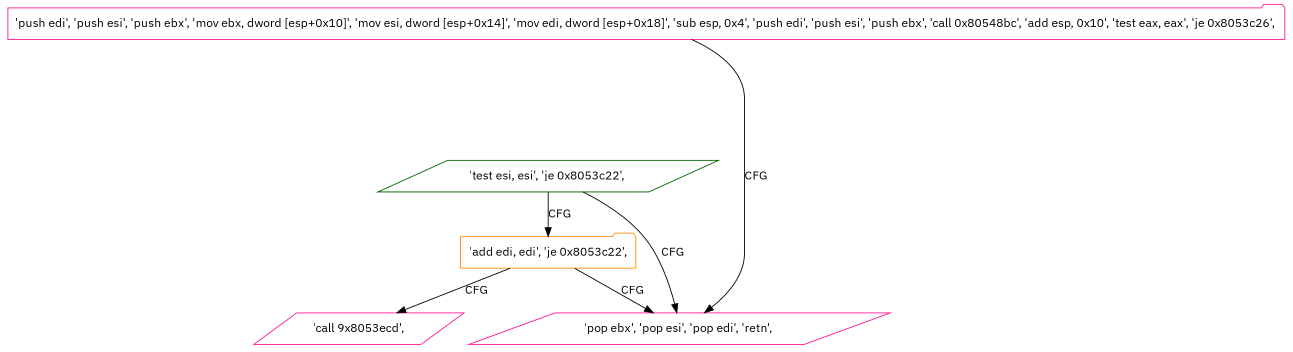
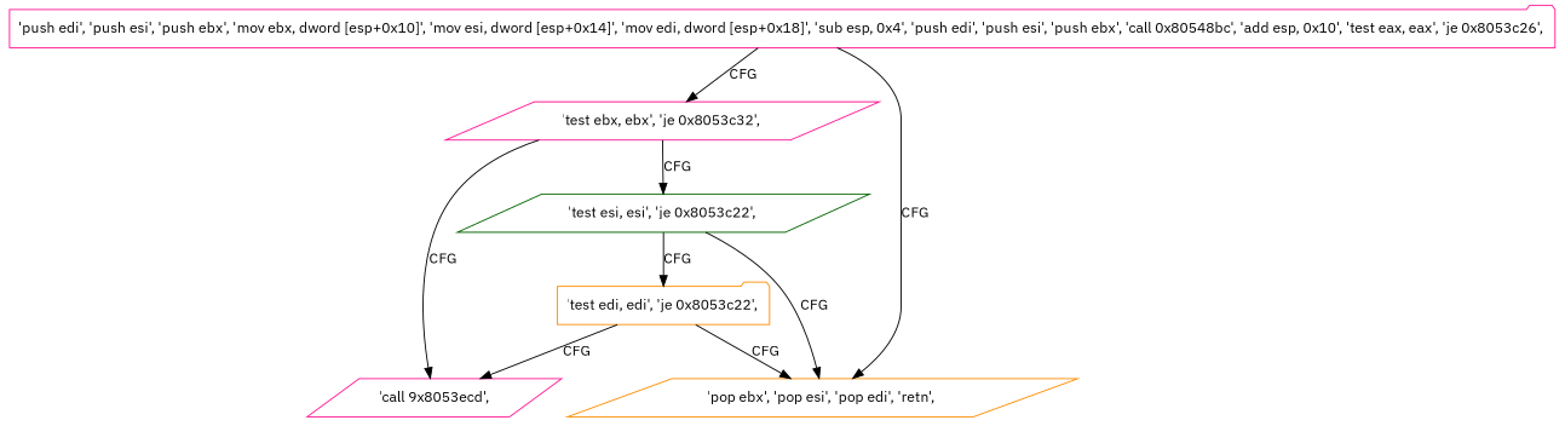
  digraph {
    fontname="IBM Plex Sans"
    node [color=deeppink fontname="IBM Plex Sans" shape=parallelogram]
    edge [fontname="IBM Plex Sans"]
    n1 [label="'push edi', 'push esi', 'push ebx', 'mov ebx, dword [esp+0x10]', 'mov esi, dword [esp+0x14]', 'mov edi, dword [esp+0x18]', 'sub esp, 0x4', 'push edi', 'push esi', 'push ebx', 'call 0x80548bc', 'add esp, 0x10', 'test eax, eax', 'je 0x8053c26', " shape=folder]
-   n3 [label="'pop ebx', 'pop esi', 'pop edi', 'retn', "]
+   n2 [label="'test ebx, ebx', 'je 0x8053c32', "]
+   n3 [color=darkorange label="'pop ebx', 'pop esi', 'pop edi', 'retn', "]
    n4 [label="'call 9x8053ecd',"]
    n5 [color=darkgreen label="'test esi, esi', 'je 0x8053c22', "]
-   n6 [color=darkorange label="'add edi, edi', 'je 0x8053c22'," shape=folder]
+   n6 [color=darkorange label="'test edi, edi', 'je 0x8053c22', " shape=folder]
+   n1 -> n2 [label=CFG]
    n1 -> n3 [label=CFG]
+   n2 -> n4 [label=CFG]
+   n2 -> n5 [label=CFG]
    n5 -> n3 [label=CFG]
    n5 -> n6 [label=CFG]
    n6 -> n3 [label=CFG]
    n6 -> n4 [label=CFG]
  }
